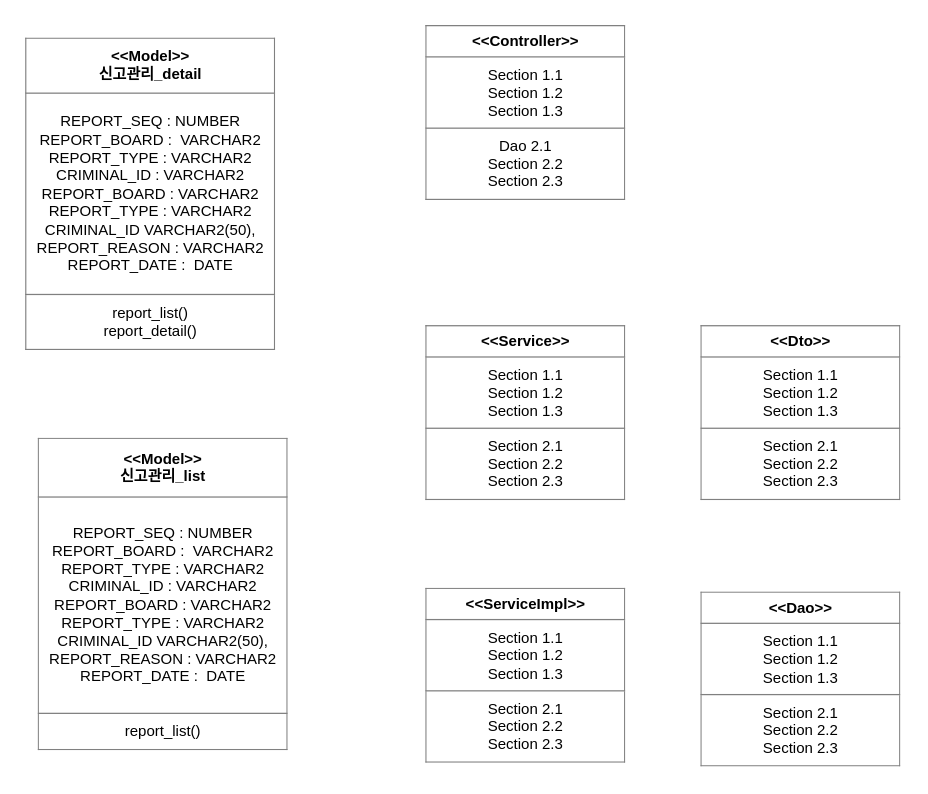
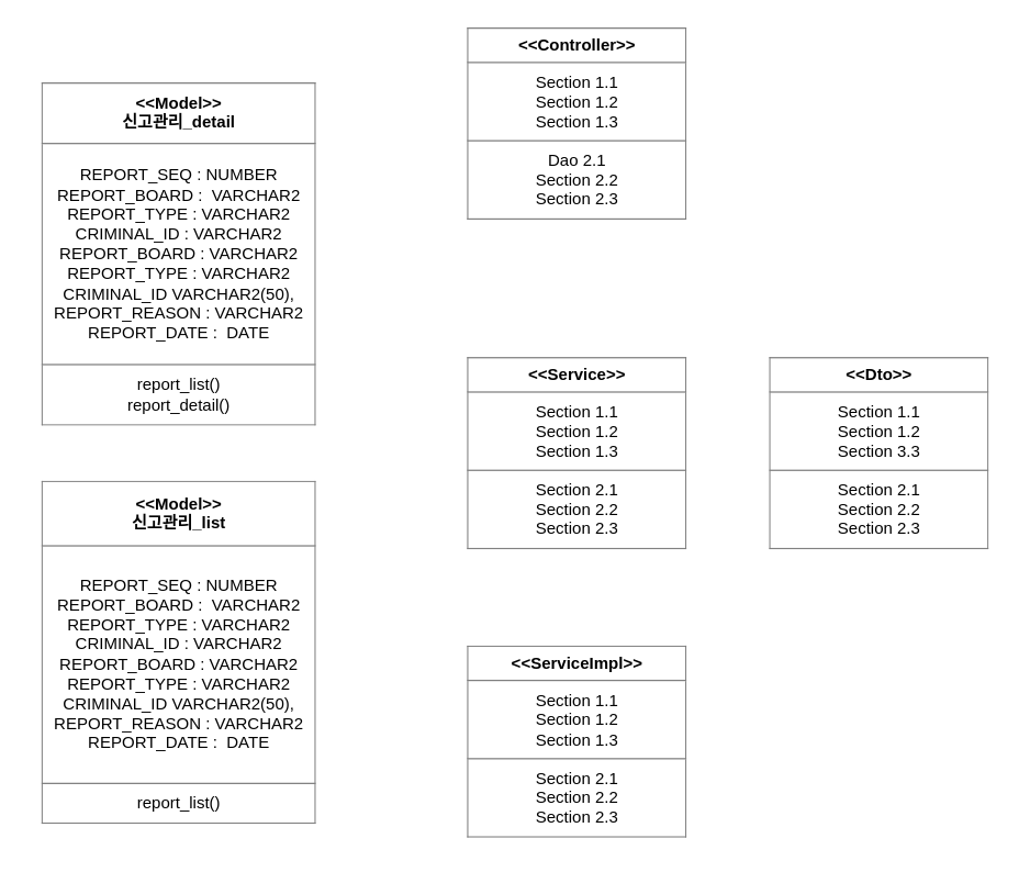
  <mxCell id="0" />
  <mxCell id="1" parent="0" />
- <mxCell id="2" value="&lt;table border=&quot;1&quot; width=&quot;100%&quot; cellpadding=&quot;4&quot; style=&quot;width: 100% ; height: 100% ; border-collapse: collapse&quot;&gt;&lt;tbody&gt;&lt;tr&gt;&lt;th align=&quot;center&quot;&gt;&lt;b&gt;&amp;lt;&amp;lt;Model&amp;gt;&amp;gt;&lt;br&gt;신고관리_detail&lt;br&gt;&lt;/b&gt;&lt;/th&gt;&lt;/tr&gt;&lt;tr&gt;&lt;td align=&quot;center&quot;&gt;REPORT_SEQ : NUMBER&lt;br&gt;REPORT_BOARD :&amp;nbsp; VARCHAR2&lt;br&gt;REPORT_TYPE : VARCHAR2&lt;br&gt;CRIMINAL_ID : VARCHAR2&lt;br&gt;REPORT_BOARD : VARCHAR2&lt;br&gt;REPORT_TYPE : VARCHAR2&lt;br&gt;CRIMINAL_ID VARCHAR2(50),&lt;br&gt;REPORT_REASON : VARCHAR2&lt;br&gt;REPORT_DATE :&amp;nbsp; DATE&lt;br&gt;&lt;/td&gt;&lt;/tr&gt;&lt;tr&gt;&lt;td align=&quot;center&quot;&gt;report_list()&lt;br&gt;report_detail()&lt;br&gt;&lt;/td&gt;&lt;/tr&gt;&lt;/tbody&gt;&lt;/table&gt;" style="text;html=1;strokeColor=none;fillColor=none;overflow=fill;" vertex="1" parent="1"><mxGeometry x="20" y="30" width="200" height="250" as="geometry" /></mxCell>
+ <mxCell id="2" value="&lt;table border=&quot;1&quot; width=&quot;100%&quot; cellpadding=&quot;4&quot; style=&quot;width: 100% ; height: 100% ; border-collapse: collapse&quot;&gt;&lt;tbody&gt;&lt;tr&gt;&lt;th align=&quot;center&quot;&gt;&lt;b&gt;&amp;lt;&amp;lt;Model&amp;gt;&amp;gt;&lt;br&gt;신고관리_detail&lt;br&gt;&lt;/b&gt;&lt;/th&gt;&lt;/tr&gt;&lt;tr&gt;&lt;td align=&quot;center&quot;&gt;REPORT_SEQ : NUMBER&lt;br&gt;REPORT_BOARD :&amp;nbsp; VARCHAR2&lt;br&gt;REPORT_TYPE : VARCHAR2&lt;br&gt;CRIMINAL_ID : VARCHAR2&lt;br&gt;REPORT_BOARD : VARCHAR2&lt;br&gt;REPORT_TYPE : VARCHAR2&lt;br&gt;CRIMINAL_ID VARCHAR2(50),&lt;br&gt;REPORT_REASON : VARCHAR2&lt;br&gt;REPORT_DATE :&amp;nbsp; DATE&lt;br&gt;&lt;/td&gt;&lt;/tr&gt;&lt;tr&gt;&lt;td align=&quot;center&quot;&gt;report_list()&lt;br&gt;report_detail()&lt;br&gt;&lt;/td&gt;&lt;/tr&gt;&lt;/tbody&gt;&lt;/table&gt;" style="text;html=1;strokeColor=none;fillColor=none;overflow=fill;" vertex="1" parent="1"><mxGeometry x="30" y="60" width="200" height="250" as="geometry" /></mxCell>
  <mxCell id="3" value="&lt;table border=&quot;1&quot; width=&quot;100%&quot; cellpadding=&quot;4&quot; style=&quot;width: 100% ; height: 100% ; border-collapse: collapse&quot;&gt;&lt;tbody&gt;&lt;tr&gt;&lt;th align=&quot;center&quot;&gt;&amp;lt;&amp;lt;Controller&amp;gt;&amp;gt;&lt;/th&gt;&lt;/tr&gt;&lt;tr&gt;&lt;td align=&quot;center&quot;&gt;Section 1.1&lt;br&gt;Section 1.2&lt;br&gt;Section 1.3&lt;/td&gt;&lt;/tr&gt;&lt;tr&gt;&lt;td align=&quot;center&quot;&gt;Dao 2.1&lt;br&gt;Section 2.2&lt;br&gt;Section 2.3&lt;/td&gt;&lt;/tr&gt;&lt;/tbody&gt;&lt;/table&gt;" style="text;html=1;strokeColor=none;fillColor=none;overflow=fill;" vertex="1" parent="1"><mxGeometry x="340" y="20" width="160" height="140" as="geometry" /></mxCell>
  <mxCell id="4" value="&lt;table border=&quot;1&quot; width=&quot;100%&quot; cellpadding=&quot;4&quot; style=&quot;width: 100% ; height: 100% ; border-collapse: collapse&quot;&gt;&lt;tbody&gt;&lt;tr&gt;&lt;th align=&quot;center&quot;&gt;&amp;lt;&amp;lt;Service&amp;gt;&amp;gt;&lt;/th&gt;&lt;/tr&gt;&lt;tr&gt;&lt;td align=&quot;center&quot;&gt;Section 1.1&lt;br&gt;Section 1.2&lt;br&gt;Section 1.3&lt;/td&gt;&lt;/tr&gt;&lt;tr&gt;&lt;td align=&quot;center&quot;&gt;Section 2.1&lt;br&gt;Section 2.2&lt;br&gt;Section 2.3&lt;/td&gt;&lt;/tr&gt;&lt;/tbody&gt;&lt;/table&gt;" style="text;html=1;strokeColor=none;fillColor=none;overflow=fill;" vertex="1" parent="1"><mxGeometry x="340" y="260" width="160" height="140" as="geometry" /></mxCell>
  <mxCell id="5" value="&lt;table border=&quot;1&quot; width=&quot;100%&quot; cellpadding=&quot;4&quot; style=&quot;width: 100% ; height: 100% ; border-collapse: collapse&quot;&gt;&lt;tbody&gt;&lt;tr&gt;&lt;th align=&quot;center&quot;&gt;&amp;lt;&amp;lt;ServiceImpl&amp;gt;&amp;gt;&lt;/th&gt;&lt;/tr&gt;&lt;tr&gt;&lt;td align=&quot;center&quot;&gt;Section 1.1&lt;br&gt;Section 1.2&lt;br&gt;Section 1.3&lt;/td&gt;&lt;/tr&gt;&lt;tr&gt;&lt;td align=&quot;center&quot;&gt;Section 2.1&lt;br&gt;Section 2.2&lt;br&gt;Section 2.3&lt;/td&gt;&lt;/tr&gt;&lt;/tbody&gt;&lt;/table&gt;" style="text;html=1;strokeColor=none;fillColor=none;overflow=fill;" vertex="1" parent="1"><mxGeometry x="340" y="470" width="160" height="140" as="geometry" /></mxCell>
- <mxCell id="6" value="&lt;table border=&quot;1&quot; width=&quot;100%&quot; cellpadding=&quot;4&quot; style=&quot;width: 100% ; height: 100% ; border-collapse: collapse&quot;&gt;&lt;tbody&gt;&lt;tr&gt;&lt;th align=&quot;center&quot;&gt;&amp;lt;&amp;lt;Dao&amp;gt;&amp;gt;&lt;/th&gt;&lt;/tr&gt;&lt;tr&gt;&lt;td align=&quot;center&quot;&gt;Section 1.1&lt;br&gt;Section 1.2&lt;br&gt;Section 1.3&lt;/td&gt;&lt;/tr&gt;&lt;tr&gt;&lt;td align=&quot;center&quot;&gt;Section 2.1&lt;br&gt;Section 2.2&lt;br&gt;Section 2.3&lt;/td&gt;&lt;/tr&gt;&lt;/tbody&gt;&lt;/table&gt;" style="text;html=1;strokeColor=none;fillColor=none;overflow=fill;" vertex="1" parent="1"><mxGeometry x="560" y="473" width="160" height="140" as="geometry" /></mxCell>
- <mxCell id="7" value="&lt;table border=&quot;1&quot; width=&quot;100%&quot; cellpadding=&quot;4&quot; style=&quot;width: 100% ; height: 100% ; border-collapse: collapse&quot;&gt;&lt;tbody&gt;&lt;tr&gt;&lt;th align=&quot;center&quot;&gt;&amp;lt;&amp;lt;Dto&amp;gt;&amp;gt;&lt;/th&gt;&lt;/tr&gt;&lt;tr&gt;&lt;td align=&quot;center&quot;&gt;Section 1.1&lt;br&gt;Section 1.2&lt;br&gt;Section 1.3&lt;/td&gt;&lt;/tr&gt;&lt;tr&gt;&lt;td align=&quot;center&quot;&gt;Section 2.1&lt;br&gt;Section 2.2&lt;br&gt;Section 2.3&lt;/td&gt;&lt;/tr&gt;&lt;/tbody&gt;&lt;/table&gt;" style="text;html=1;strokeColor=none;fillColor=none;overflow=fill;" vertex="1" parent="1"><mxGeometry x="560" y="260" width="160" height="140" as="geometry" /></mxCell>
+ <mxCell id="7" value="&lt;table border=&quot;1&quot; width=&quot;100%&quot; cellpadding=&quot;4&quot; style=&quot;width: 100% ; height: 100% ; border-collapse: collapse&quot;&gt;&lt;tbody&gt;&lt;tr&gt;&lt;th align=&quot;center&quot;&gt;&amp;lt;&amp;lt;Dto&amp;gt;&amp;gt;&lt;/th&gt;&lt;/tr&gt;&lt;tr&gt;&lt;td align=&quot;center&quot;&gt;Section 1.1&lt;br&gt;Section 1.2&lt;br&gt;Section 3.3&lt;/td&gt;&lt;/tr&gt;&lt;tr&gt;&lt;td align=&quot;center&quot;&gt;Section 2.1&lt;br&gt;Section 2.2&lt;br&gt;Section 2.3&lt;/td&gt;&lt;/tr&gt;&lt;/tbody&gt;&lt;/table&gt;" style="text;html=1;strokeColor=none;fillColor=none;overflow=fill;" vertex="1" parent="1"><mxGeometry x="560" y="260" width="160" height="140" as="geometry" /></mxCell>
  <mxCell id="8" value="&lt;table border=&quot;1&quot; width=&quot;100%&quot; cellpadding=&quot;4&quot; style=&quot;width: 100% ; height: 100% ; border-collapse: collapse&quot;&gt;&lt;tbody&gt;&lt;tr&gt;&lt;th align=&quot;center&quot;&gt;&lt;b&gt;&amp;lt;&amp;lt;Model&amp;gt;&amp;gt;&lt;br&gt;신고관리_list&lt;br&gt;&lt;/b&gt;&lt;/th&gt;&lt;/tr&gt;&lt;tr&gt;&lt;td align=&quot;center&quot;&gt;REPORT_SEQ : NUMBER&lt;br&gt;REPORT_BOARD :&amp;nbsp; VARCHAR2&lt;br&gt;REPORT_TYPE : VARCHAR2&lt;br&gt;CRIMINAL_ID : VARCHAR2&lt;br&gt;REPORT_BOARD : VARCHAR2&lt;br&gt;REPORT_TYPE : VARCHAR2&lt;br&gt;CRIMINAL_ID VARCHAR2(50),&lt;br&gt;REPORT_REASON : VARCHAR2&lt;br&gt;REPORT_DATE :&amp;nbsp; DATE&lt;br&gt;&lt;/td&gt;&lt;/tr&gt;&lt;tr&gt;&lt;td align=&quot;center&quot;&gt;report_list()&lt;br&gt;&lt;/td&gt;&lt;/tr&gt;&lt;/tbody&gt;&lt;/table&gt;" style="text;html=1;strokeColor=none;fillColor=none;overflow=fill;" vertex="1" parent="1"><mxGeometry x="30" y="350" width="200" height="250" as="geometry" /></mxCell>
